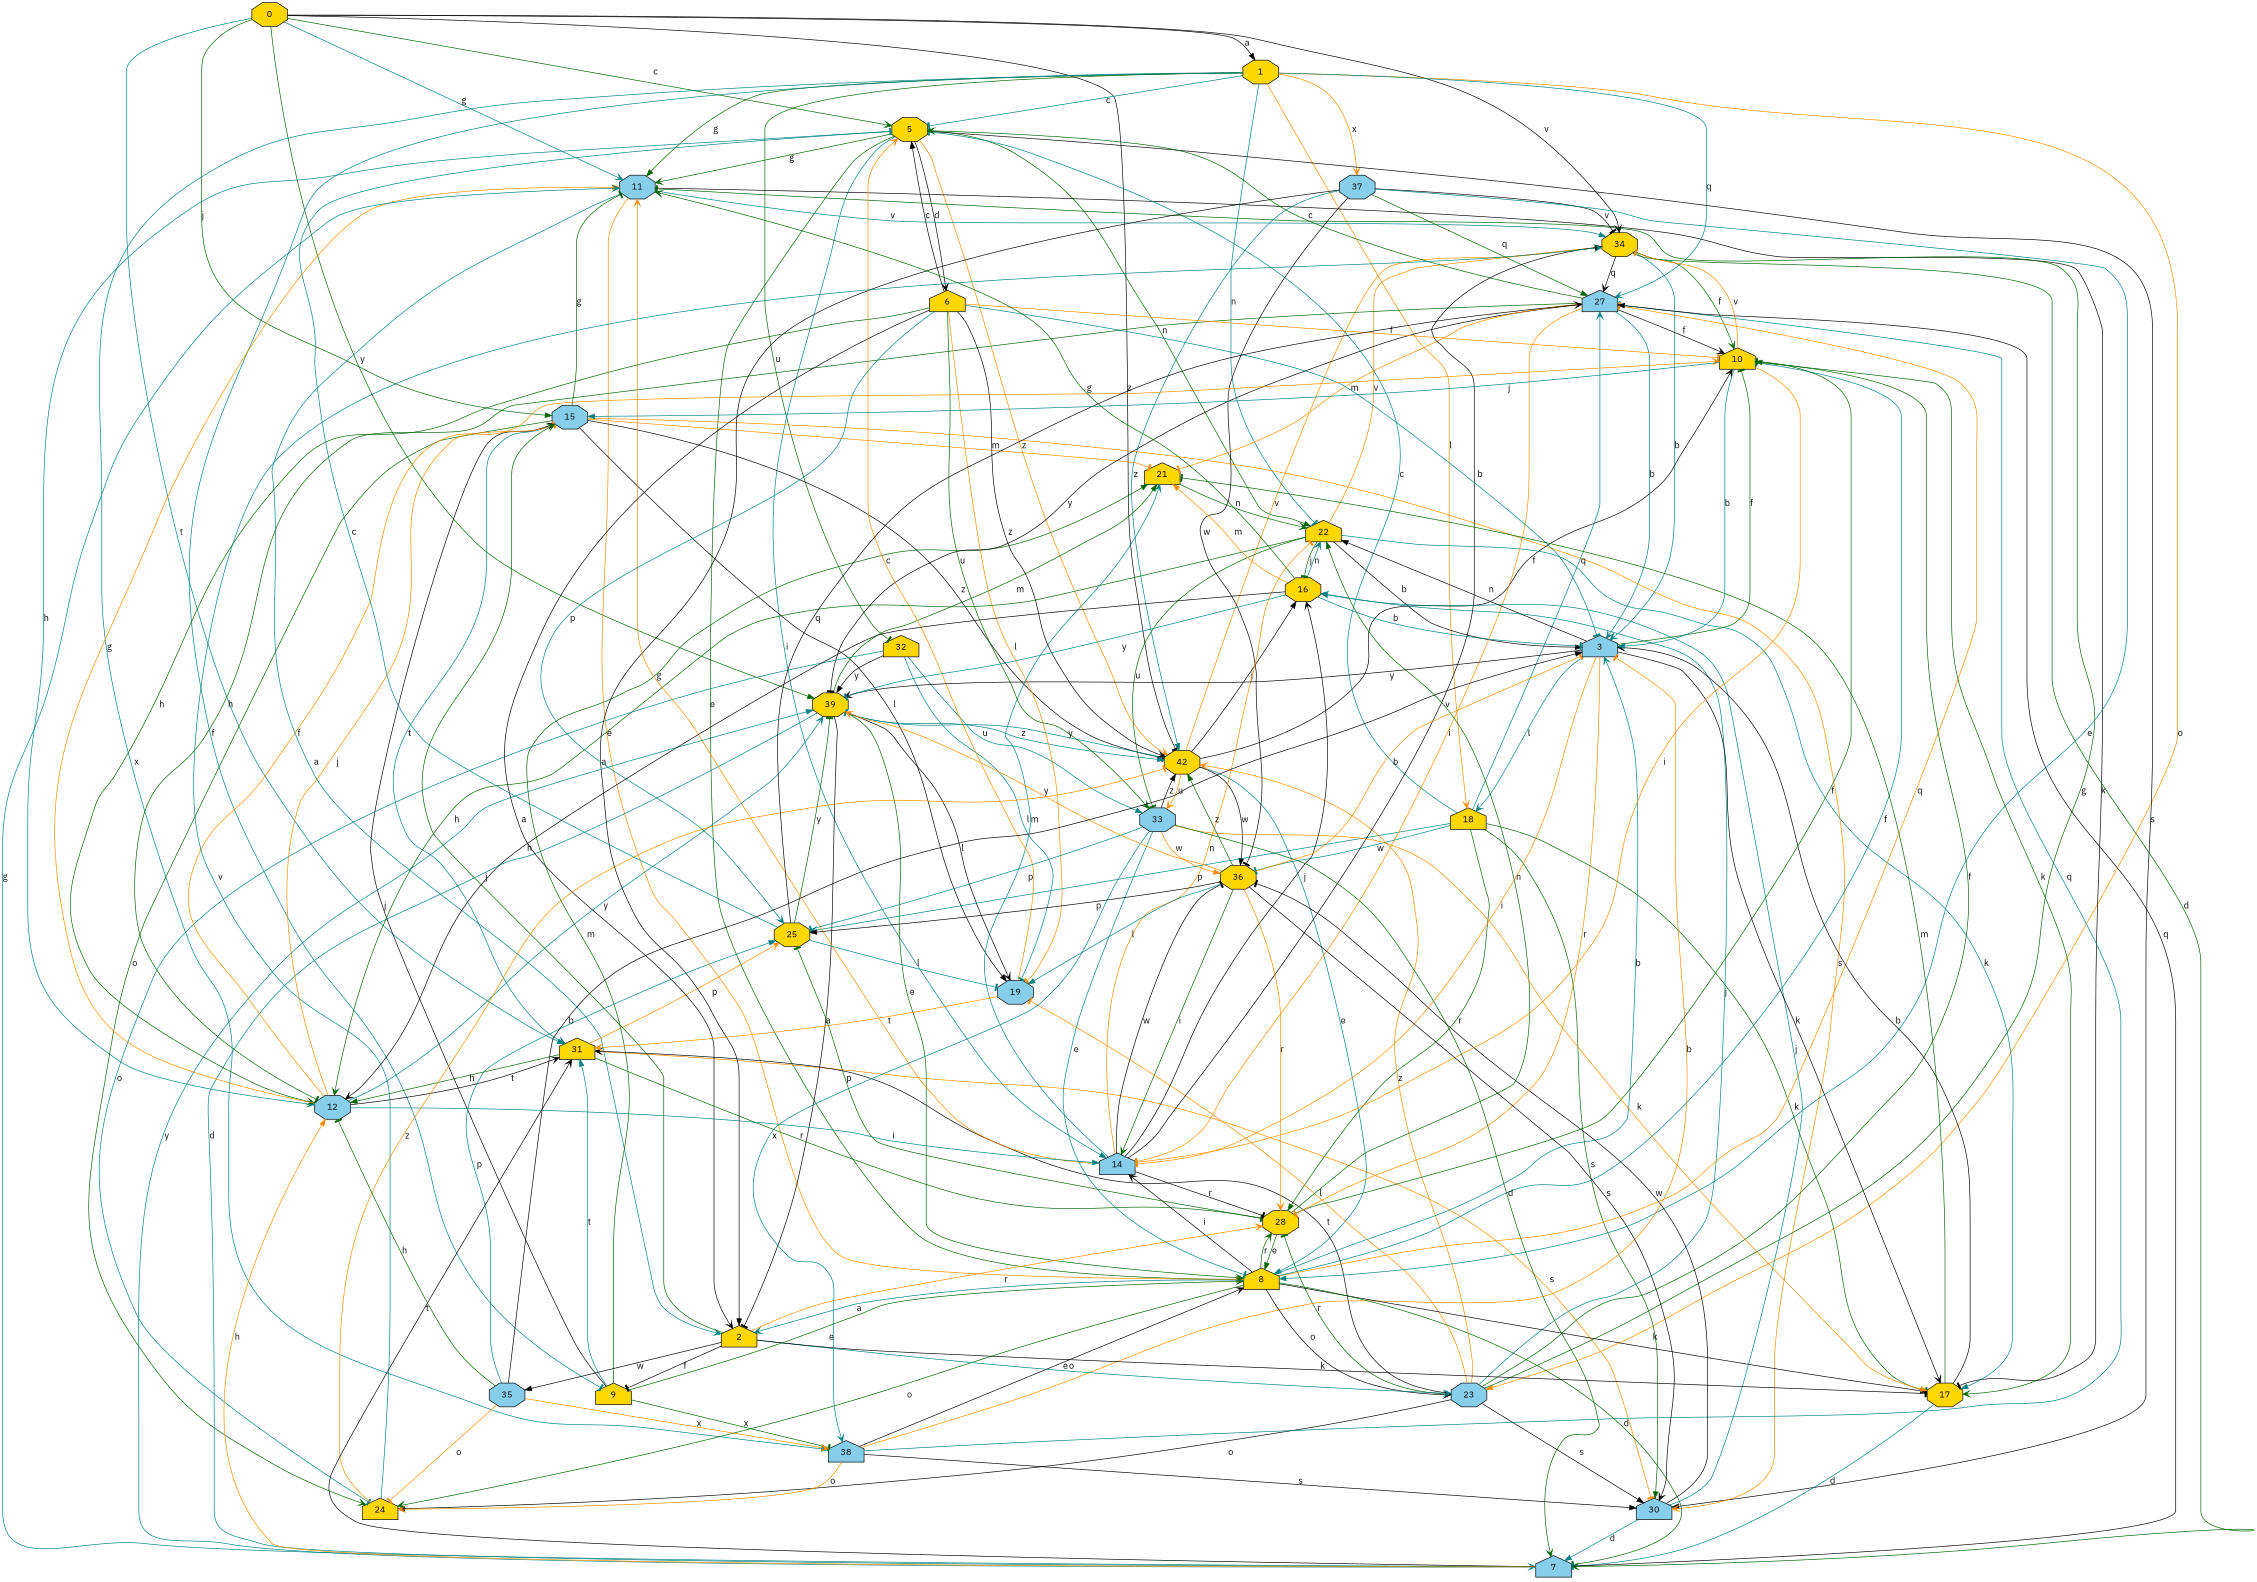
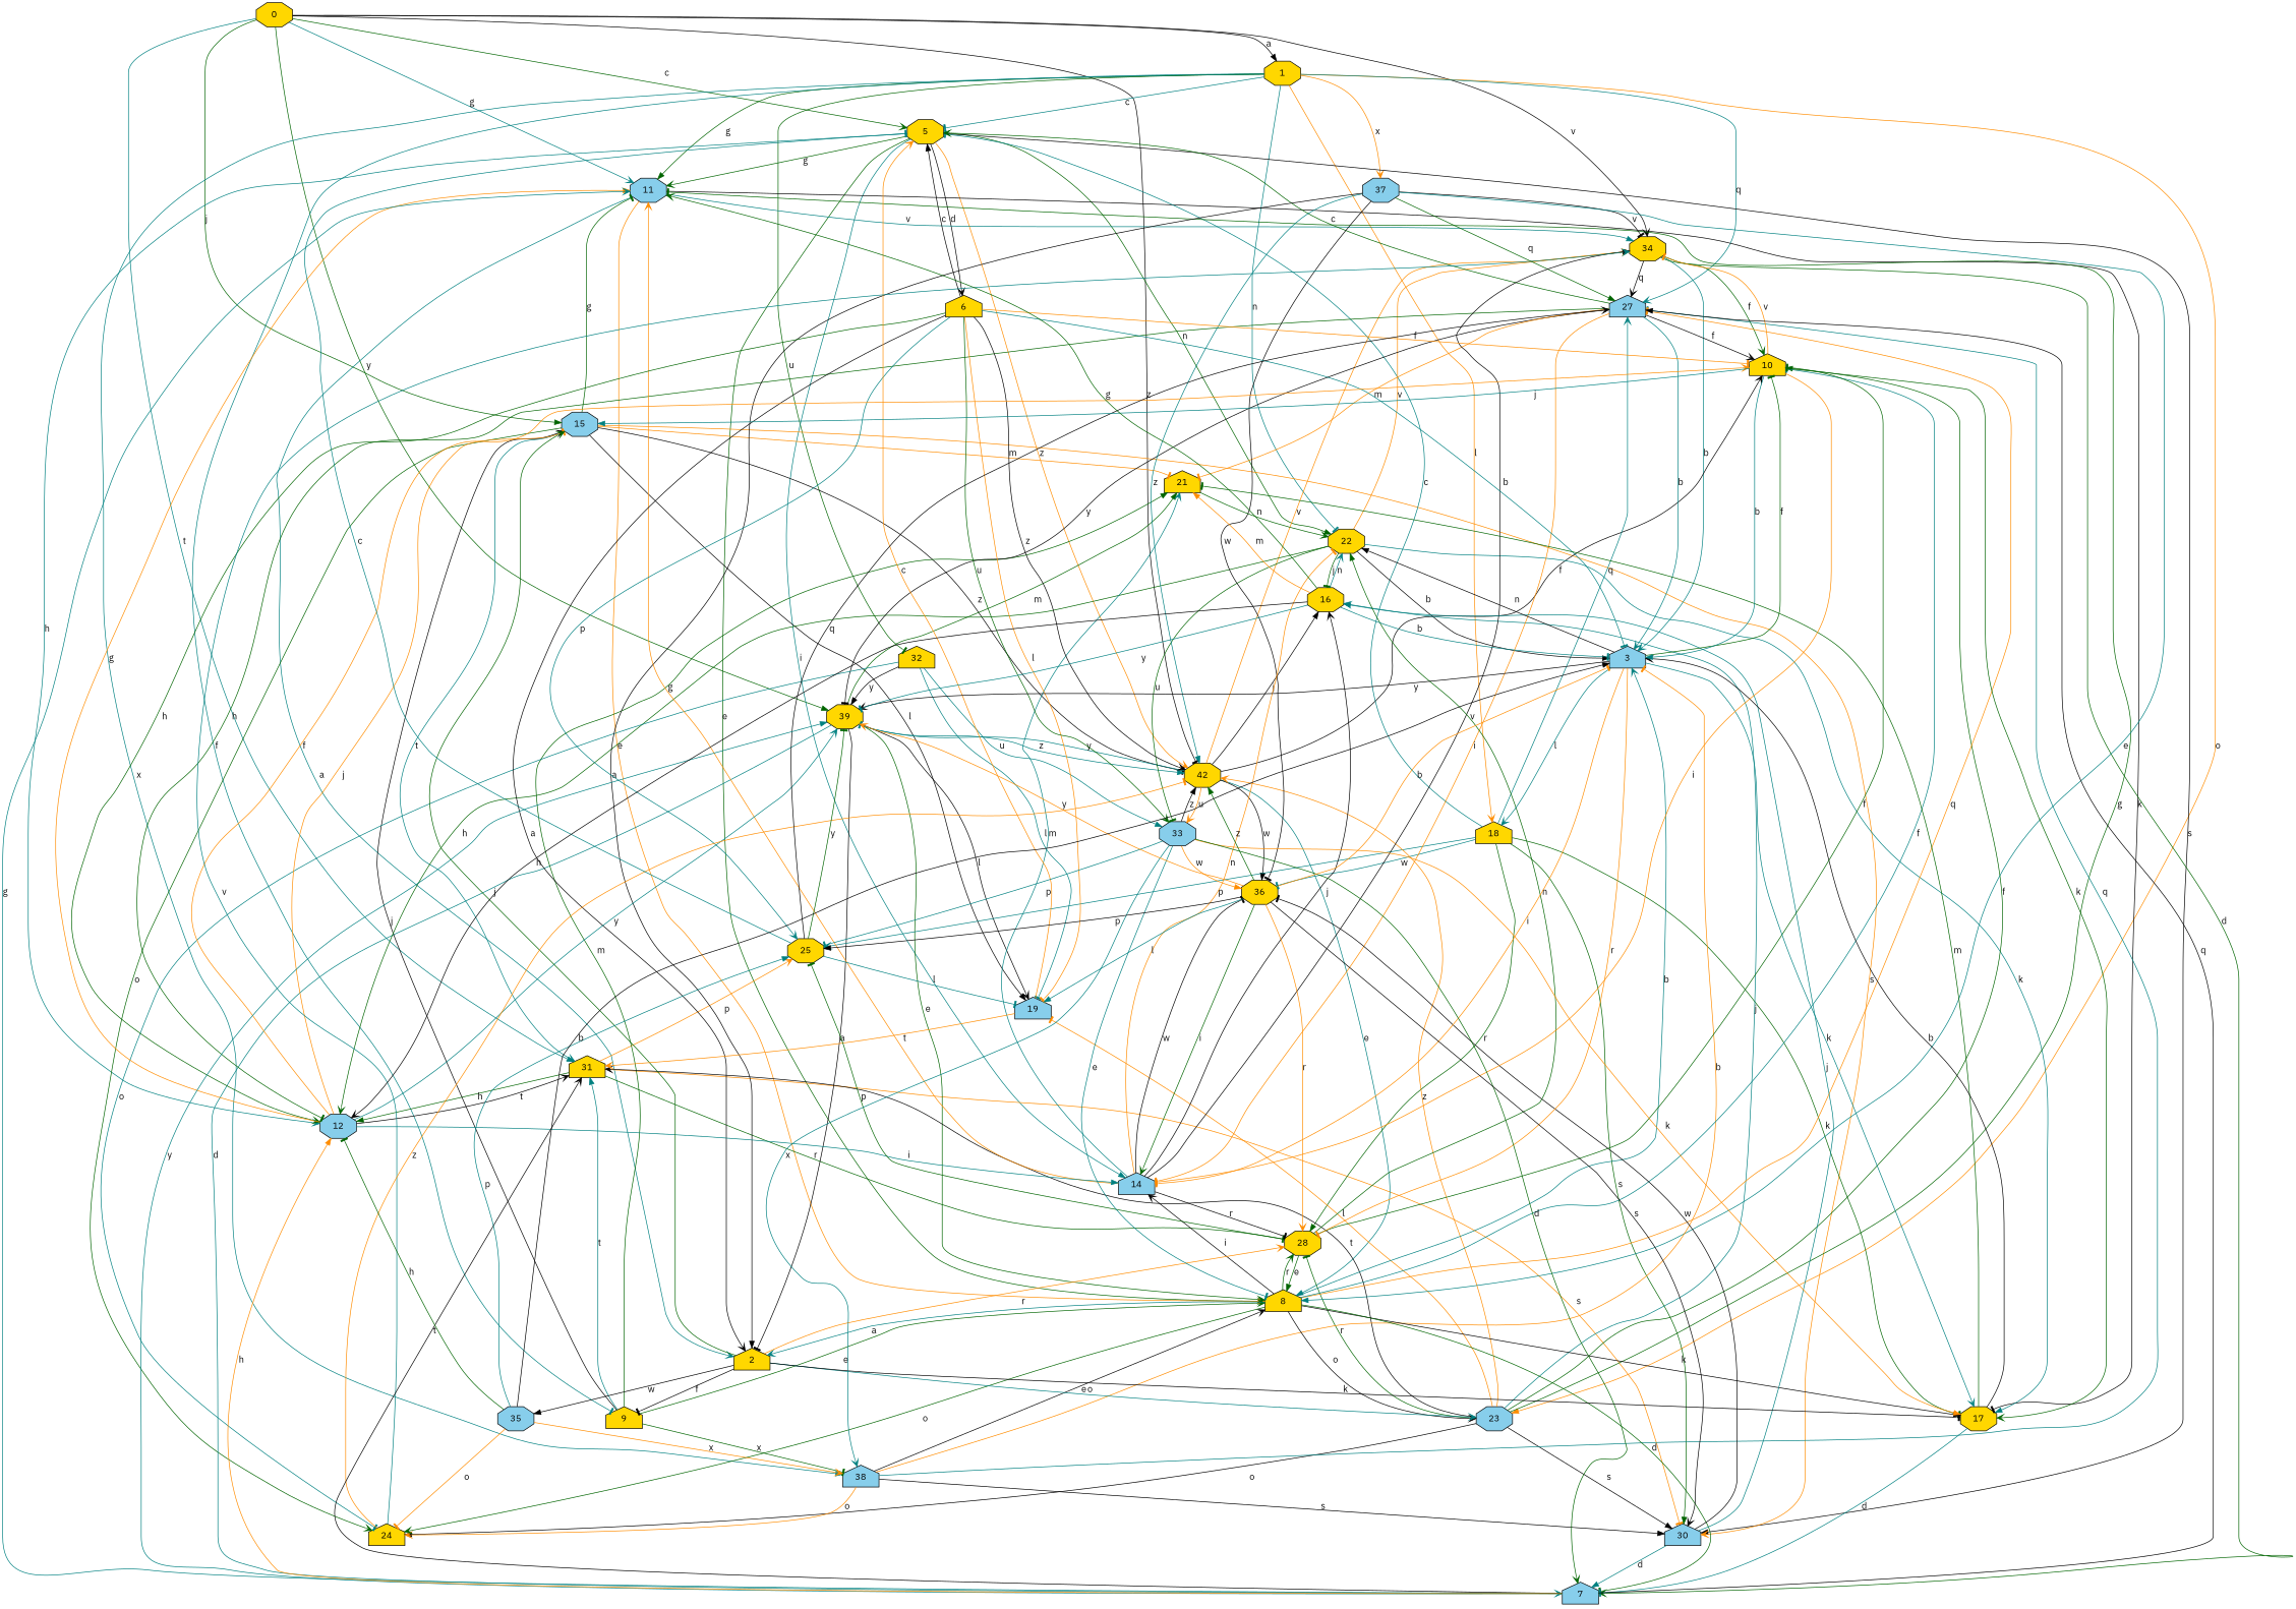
  strict digraph {
    fontname="IBM Plex Sans"
    node [fillcolor=gold fontname="IBM Plex Sans" shape=octagon style=filled]
    edge [arrowhead=vee color=teal fontname="IBM Plex Sans"]
    0
    1
    5
    11 [fillcolor=skyblue]
    15 [fillcolor=skyblue]
    31 [shape=house]
    34
    39
    42
    9 [shape=house]
    18 [shape=house]
-   22 [shape=house]
+   22
    23 [fillcolor=skyblue]
    27 [fillcolor=skyblue shape=house]
    32 [shape=house]
    37 [fillcolor=skyblue]
    38 [fillcolor=skyblue shape=house]
    14 [fillcolor=skyblue shape=house]
    6 [shape=house]
    8 [shape=house]
    12 [fillcolor=skyblue]
    30 [fillcolor=skyblue shape=house]
    2 [shape=house]
    17
-   19 [fillcolor=skyblue]
+   19 [fillcolor=skyblue shape=house]
    24 [shape=house]
    21 [shape=house]
    28
    25
    3 [fillcolor=skyblue shape=house]
    10 [shape=house]
    7 [fillcolor=skyblue shape=house]
    33 [fillcolor=skyblue]
    16
    36
    35 [fillcolor=skyblue]
    0 -> 1 [arrowhead=normal color=black label=a]
    0 -> 5 [color=darkgreen label=c]
    0 -> 11 [label=g]
    0 -> 15 [arrowhead=normal color=darkgreen label=j]
    0 -> 31 [arrowhead=normal label=t]
    0 -> 34 [color=black label=v]
    0 -> 39 [arrowhead=normal color=darkgreen label=y]
    0 -> 42 [arrowhead=tee color=black label=z]
    1 -> 5 [arrowhead=tee label=c]
    1 -> 11 [arrowhead=normal color=darkgreen label=g]
    1 -> 9 [arrowhead=tee label=f]
    1 -> 18 [color=darkorange label=l]
    1 -> 22 [arrowhead=tee label=n]
    1 -> 23 [arrowhead=normal color=darkorange label=o]
    1 -> 27 [label=q]
    1 -> 32 [arrowhead=tee color=darkgreen label=u]
    1 -> 37 [color=darkorange label=x]
    1 -> 38 [arrowhead=normal label=x]
    5 -> 11 [color=darkgreen label=g]
    5 -> 42 [color=darkorange label=z]
    5 -> 22 [arrowhead=normal color=darkgreen label=n]
    5 -> 14 [arrowhead=normal label=i]
    5 -> 6 [color=black label=d]
    5 -> 8 [color=darkgreen label=e]
    5 -> 12 [label=h]
    5 -> 30 [arrowhead=normal color=black label=s]
    11 -> 34 [arrowhead=normal label=v]
    11 -> 8 [arrowhead=normal color=darkorange label=e]
    11 -> 2 [label=a]
    11 -> 17 [arrowhead=tee color=black label=k]
    15 -> 11 [arrowhead=tee color=darkgreen label=g]
    15 -> 31 [label=t]
    15 -> 42 [arrowhead=tee color=black label=z]
    15 -> 30 [color=darkorange label=s]
    15 -> 19 [arrowhead=normal color=black label=l]
    15 -> 24 [color=darkgreen label=o]
    15 -> 21 [arrowhead=tee color=darkorange label=m]
    31 -> 12 [arrowhead=normal color=darkgreen label=h]
    31 -> 30 [arrowhead=tee color=darkorange label=s]
    31 -> 28 [arrowhead=tee color=darkgreen label=r]
    31 -> 25 [color=darkorange label=p]
    34 -> 27 [color=black label=q]
    34 -> 3 [label=b]
    34 -> 10 [color=darkgreen label=f]
    34 -> 7 [color=darkgreen label=d]
    39 -> 42 [arrowhead=normal label=z]
    39 -> 8 [color=darkgreen label=e]
    39 -> 2 [arrowhead=tee color=black label=a]
    39 -> 19 [color=black label=l]
    39 -> 21 [arrowhead=normal color=darkgreen label=m]
    39 -> 7 [label=d]
    42 -> 34 [arrowhead=normal color=darkorange label=v]
    42 -> 39 [arrowhead=tee label=y]
    42 -> 8 [arrowhead=normal label=e]
    42 -> 10 [color=black label=f]
    42 -> 33 [color=darkorange label=u]
    42 -> 16 [arrowhead=normal color=black label=j]
    42 -> 36 [arrowhead=normal color=black label=w]
    9 -> 15 [color=black label=j]
    9 -> 31 [arrowhead=normal label=t]
    9 -> 38 [arrowhead=tee color=darkgreen label=x]
    9 -> 8 [color=darkgreen label=e]
    9 -> 21 [arrowhead=normal color=darkgreen label=m]
    18 -> 5 [arrowhead=tee label=c]
    18 -> 27 [label=q]
    18 -> 30 [arrowhead=normal color=darkgreen label=s]
    18 -> 17 [arrowhead=tee color=darkgreen label=k]
    18 -> 28 [arrowhead=normal color=darkgreen label=r]
    18 -> 25 [label=p]
    18 -> 36 [arrowhead=tee label=w]
    22 -> 34 [color=darkorange label=v]
    22 -> 12 [color=darkgreen label=h]
    22 -> 17 [arrowhead=normal label=k]
    22 -> 3 [arrowhead=normal color=black label=b]
    22 -> 33 [arrowhead=tee color=darkgreen label=u]
    22 -> 16 [arrowhead=tee color=darkgreen label=j]
    23 -> 11 [arrowhead=tee color=darkgreen label=g]
    23 -> 31 [color=black label=t]
    23 -> 42 [color=darkorange label=z]
    23 -> 30 [arrowhead=normal color=black label=s]
    23 -> 19 [arrowhead=tee color=darkorange label=l]
    23 -> 24 [arrowhead=normal color=black label=o]
    23 -> 28 [arrowhead=tee color=darkgreen label=r]
    23 -> 10 [arrowhead=normal color=darkgreen label=f]
    23 -> 16 [label=j]
    27 -> 5 [color=darkgreen label=c]
    27 -> 39 [arrowhead=tee color=black label=y]
    27 -> 14 [arrowhead=tee color=darkorange label=i]
    27 -> 12 [arrowhead=tee color=darkgreen label=h]
    27 -> 21 [arrowhead=tee color=darkorange label=m]
    27 -> 3 [label=b]
    27 -> 10 [color=black label=f]
    32 -> 39 [arrowhead=normal color=black label=y]
    32 -> 19 [arrowhead=tee label=l]
    32 -> 24 [arrowhead=tee label=o]
    32 -> 33 [arrowhead=normal label=u]
    37 -> 34 [arrowhead=tee color=black label=v]
    37 -> 42 [arrowhead=normal label=z]
    37 -> 27 [arrowhead=normal color=darkgreen label=q]
    37 -> 8 [arrowhead=normal label=e]
    37 -> 2 [arrowhead=normal color=black label=a]
    37 -> 36 [arrowhead=tee color=black label=w]
    38 -> 27 [arrowhead=tee label=q]
    38 -> 8 [color=black label=e]
    38 -> 30 [arrowhead=normal color=black label=s]
    38 -> 24 [color=darkorange label=o]
    38 -> 3 [arrowhead=tee color=darkorange label=b]
    14 -> 11 [color=darkorange label=g]
    14 -> 34 [arrowhead=normal color=black label=v]
    14 -> 22 [arrowhead=tee color=darkorange label=n]
    14 -> 21 [label=m]
    14 -> 28 [arrowhead=tee color=black label=r]
    14 -> 16 [color=black label=j]
    14 -> 36 [arrowhead=tee color=black label=w]
    6 -> 5 [arrowhead=normal color=black label=c]
    6 -> 42 [color=black label=z]
    6 -> 12 [color=darkgreen label=h]
    6 -> 2 [color=black label=a]
    6 -> 19 [arrowhead=tee color=darkorange label=l]
    6 -> 25 [label=p]
    6 -> 3 [arrowhead=tee label=b]
    6 -> 10 [arrowhead=tee color=darkorange label=f]
    6 -> 33 [color=darkgreen label=u]
    8 -> 23 [color=black label=o]
    8 -> 27 [arrowhead=tee color=darkorange label=q]
    8 -> 14 [color=black label=i]
    8 -> 2 [label=a]
    8 -> 17 [arrowhead=normal color=black label=k]
    8 -> 24 [color=darkgreen label=o]
    8 -> 28 [color=darkgreen label=r]
    8 -> 3 [label=b]
    8 -> 10 [arrowhead=tee label=f]
    8 -> 7 [arrowhead=tee color=darkgreen label=d]
    12 -> 11 [arrowhead=normal color=darkorange label=g]
    12 -> 15 [arrowhead=tee color=darkorange label=j]
    12 -> 31 [color=black label=t]
    12 -> 39 [label=y]
    12 -> 14 [arrowhead=normal label=i]
    12 -> 10 [color=darkorange label=f]
    30 -> 7 [arrowhead=normal label=d]
    30 -> 16 [arrowhead=normal label=j]
    30 -> 36 [arrowhead=tee color=black label=w]
    2 -> 15 [color=darkgreen label=j]
    2 -> 9 [arrowhead=tee color=black label=f]
    2 -> 23 [label=o]
    2 -> 17 [arrowhead=tee color=black label=k]
    2 -> 28 [color=darkorange label=r]
    2 -> 35 [arrowhead=normal color=black label=w]
    17 -> 21 [arrowhead=tee color=darkgreen label=m]
    17 -> 3 [color=black label=b]
    17 -> 7 [arrowhead=tee label=d]
    19 -> 5 [color=darkorange label=c]
    19 -> 31 [color=darkorange label=t]
    24 -> 34 [label=v]
    24 -> 42 [arrowhead=tee color=darkorange label=z]
    21 -> 22 [color=darkgreen label=n]
    28 -> 22 [arrowhead=normal color=darkgreen label=n]
    28 -> 8 [arrowhead=normal color=darkgreen label=e]
    28 -> 25 [arrowhead=tee color=darkgreen label=p]
    28 -> 10 [arrowhead=tee color=darkgreen label=f]
    25 -> 5 [arrowhead=tee label=c]
    25 -> 39 [arrowhead=tee color=darkgreen label=y]
    25 -> 27 [color=black label=q]
    25 -> 19 [arrowhead=tee label=l]
    3 -> 39 [color=black label=y]
    3 -> 18 [label=l]
    3 -> 22 [arrowhead=normal color=black label=n]
    3 -> 14 [arrowhead=tee color=darkorange label=i]
-   3 -> 17 [color=black label=k]
+   3 -> 17 [label=k]
    3 -> 28 [arrowhead=tee color=darkorange label=r]
    3 -> 10 [arrowhead=tee color=darkgreen label=f]
    10 -> 15 [arrowhead=normal label=j]
    10 -> 34 [arrowhead=tee color=darkorange label=v]
    10 -> 14 [arrowhead=tee color=darkorange label=i]
    10 -> 17 [color=darkgreen label=k]
    10 -> 3 [arrowhead=normal label=b]
    7 -> 11 [label=g]
    7 -> 31 [color=black label=t]
    7 -> 39 [arrowhead=normal label=y]
    7 -> 27 [arrowhead=normal color=black label=q]
    7 -> 12 [arrowhead=normal color=darkorange label=h]
    33 -> 42 [arrowhead=normal color=black label=z]
    33 -> 38 [label=x]
    33 -> 8 [arrowhead=tee label=e]
    33 -> 17 [arrowhead=normal color=darkorange label=k]
    33 -> 25 [arrowhead=tee label=p]
    33 -> 7 [color=darkgreen label=d]
    33 -> 36 [arrowhead=normal color=darkorange label=w]
    16 -> 11 [color=darkgreen label=g]
    16 -> 39 [arrowhead=tee label=y]
    16 -> 22 [label=n]
    16 -> 12 [color=black label=h]
    16 -> 21 [arrowhead=normal color=darkorange label=m]
    16 -> 3 [arrowhead=tee label=b]
    36 -> 39 [color=darkorange label=y]
    36 -> 42 [arrowhead=normal color=darkgreen label=z]
    36 -> 14 [color=darkgreen label=i]
    36 -> 30 [color=black label=s]
    36 -> 19 [arrowhead=normal label=l]
    36 -> 28 [color=darkorange label=r]
    36 -> 25 [arrowhead=normal color=black label=p]
    36 -> 3 [arrowhead=tee color=darkorange label=b]
    35 -> 38 [color=darkorange label=x]
    35 -> 12 [arrowhead=tee color=darkgreen label=h]
    35 -> 24 [arrowhead=tee color=darkorange label=o]
    35 -> 25 [arrowhead=normal label=p]
    35 -> 3 [arrowhead=normal color=black label=b]
  }
